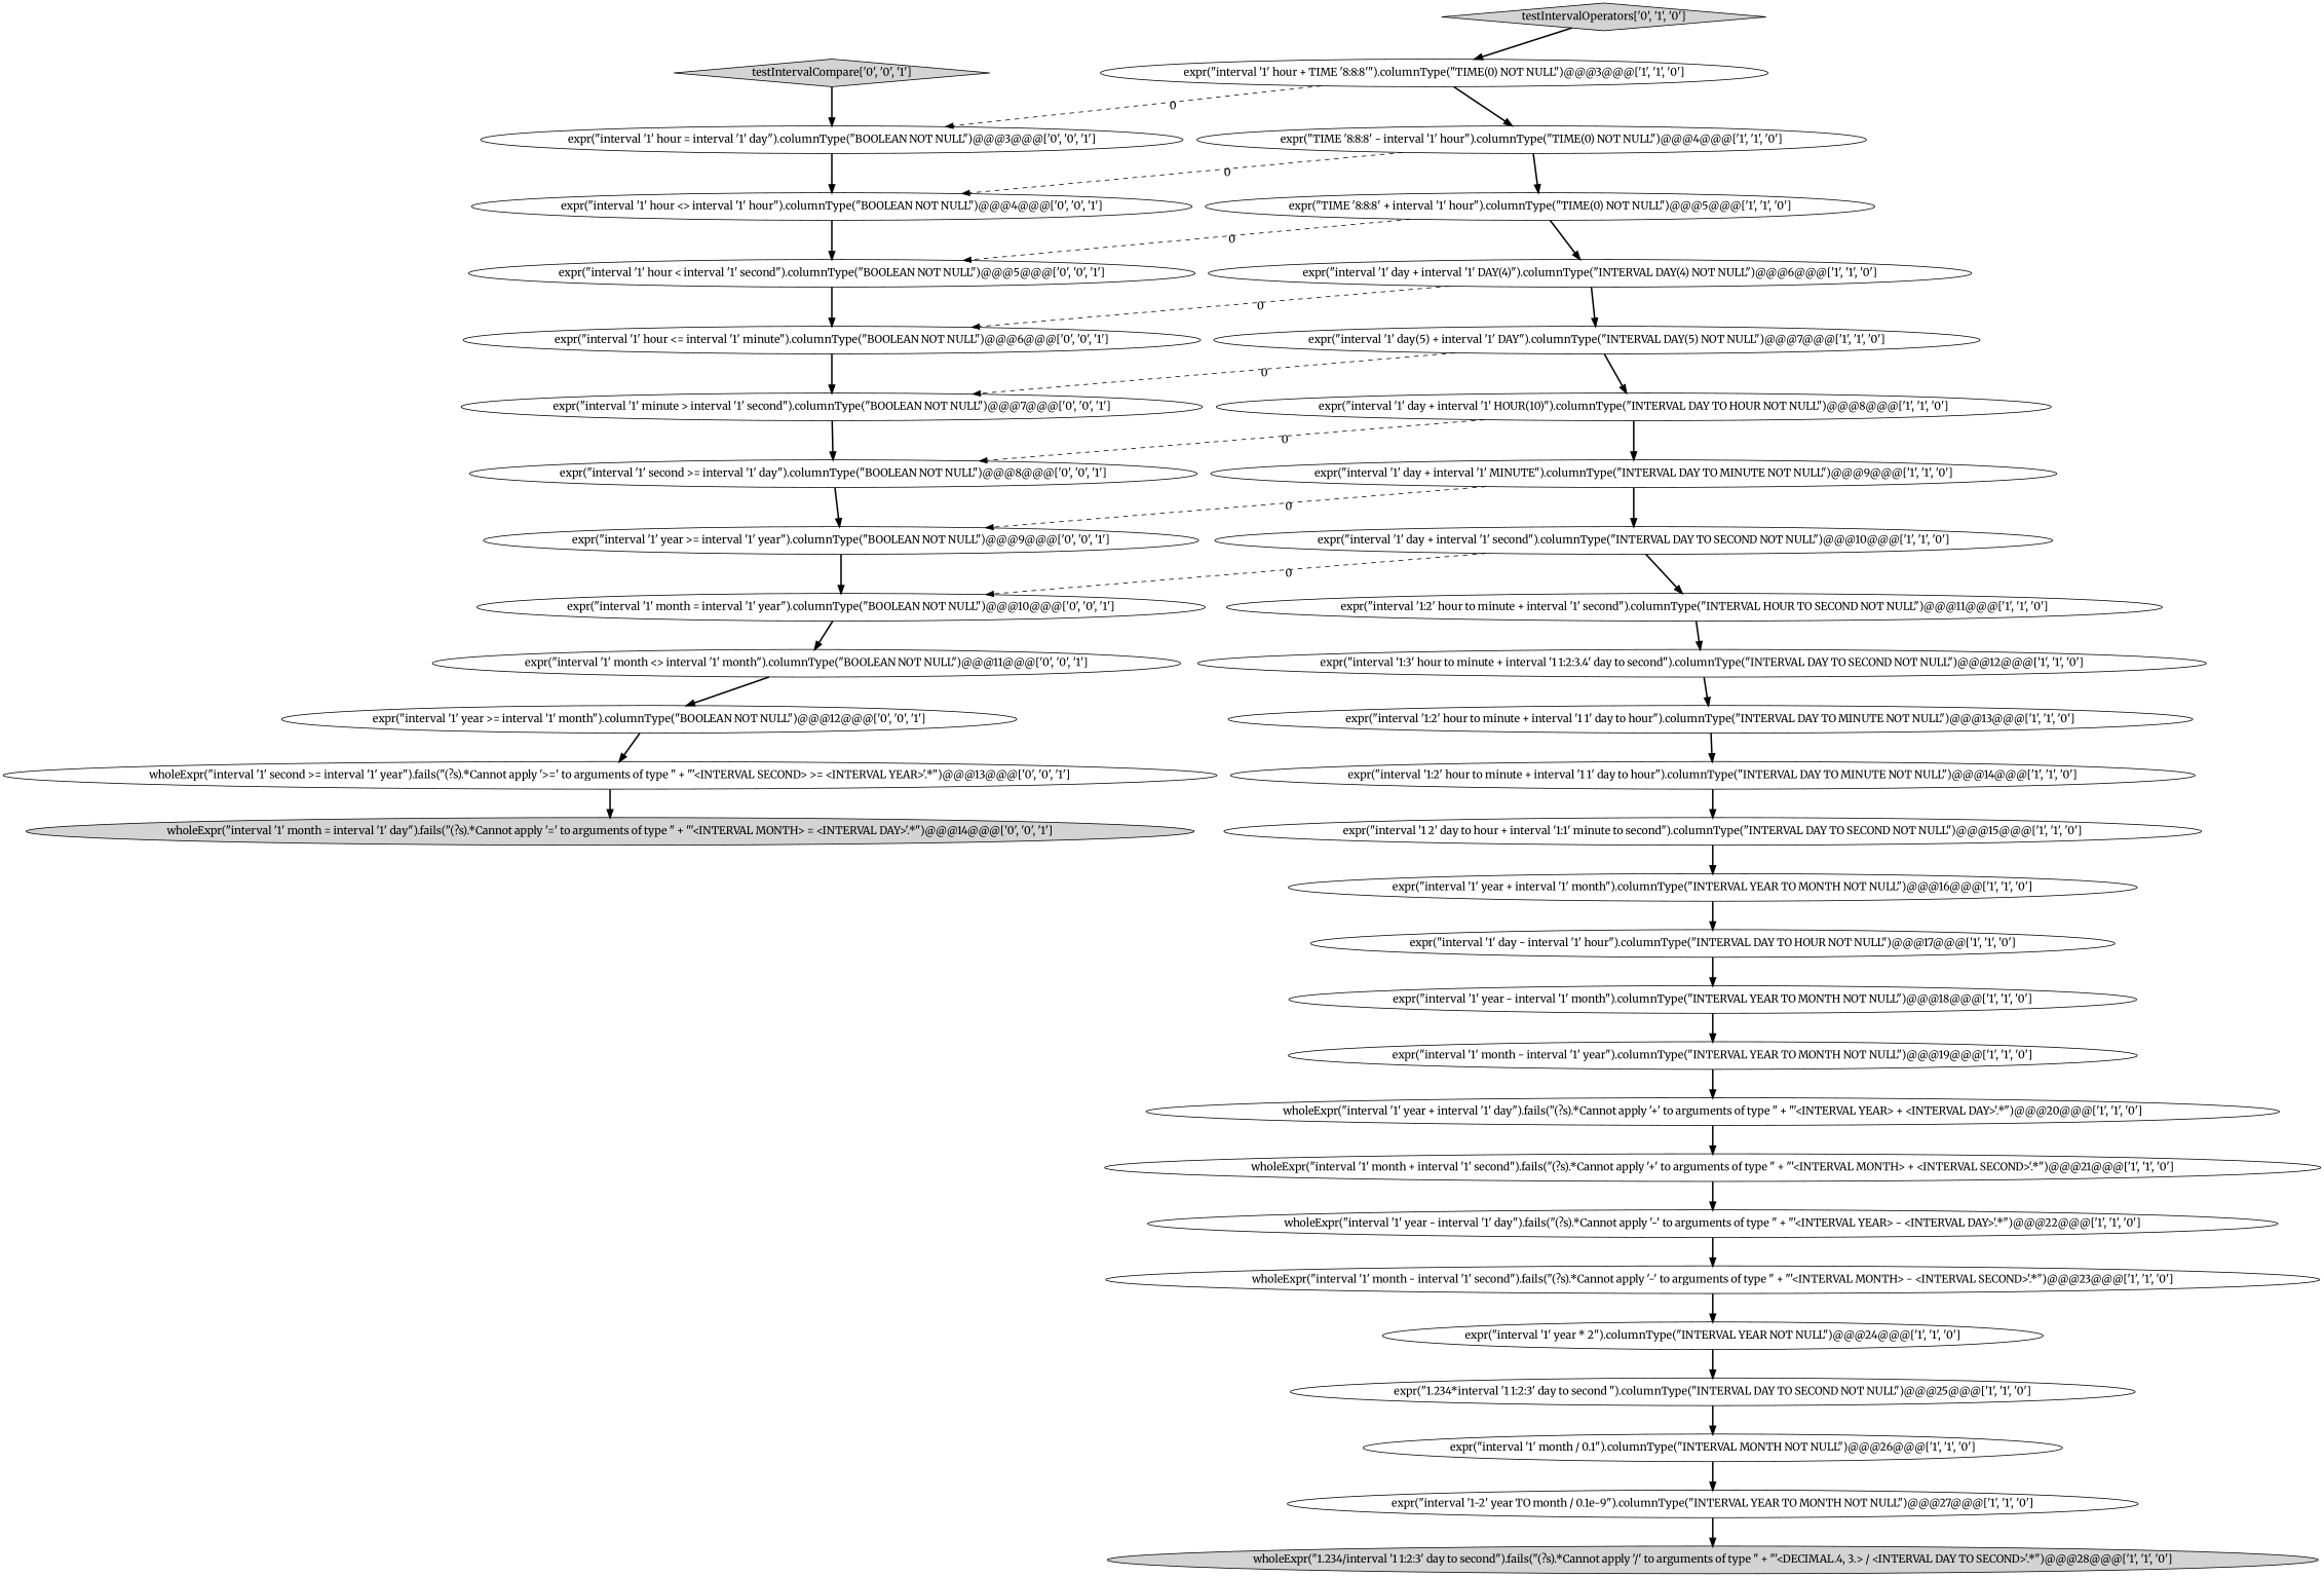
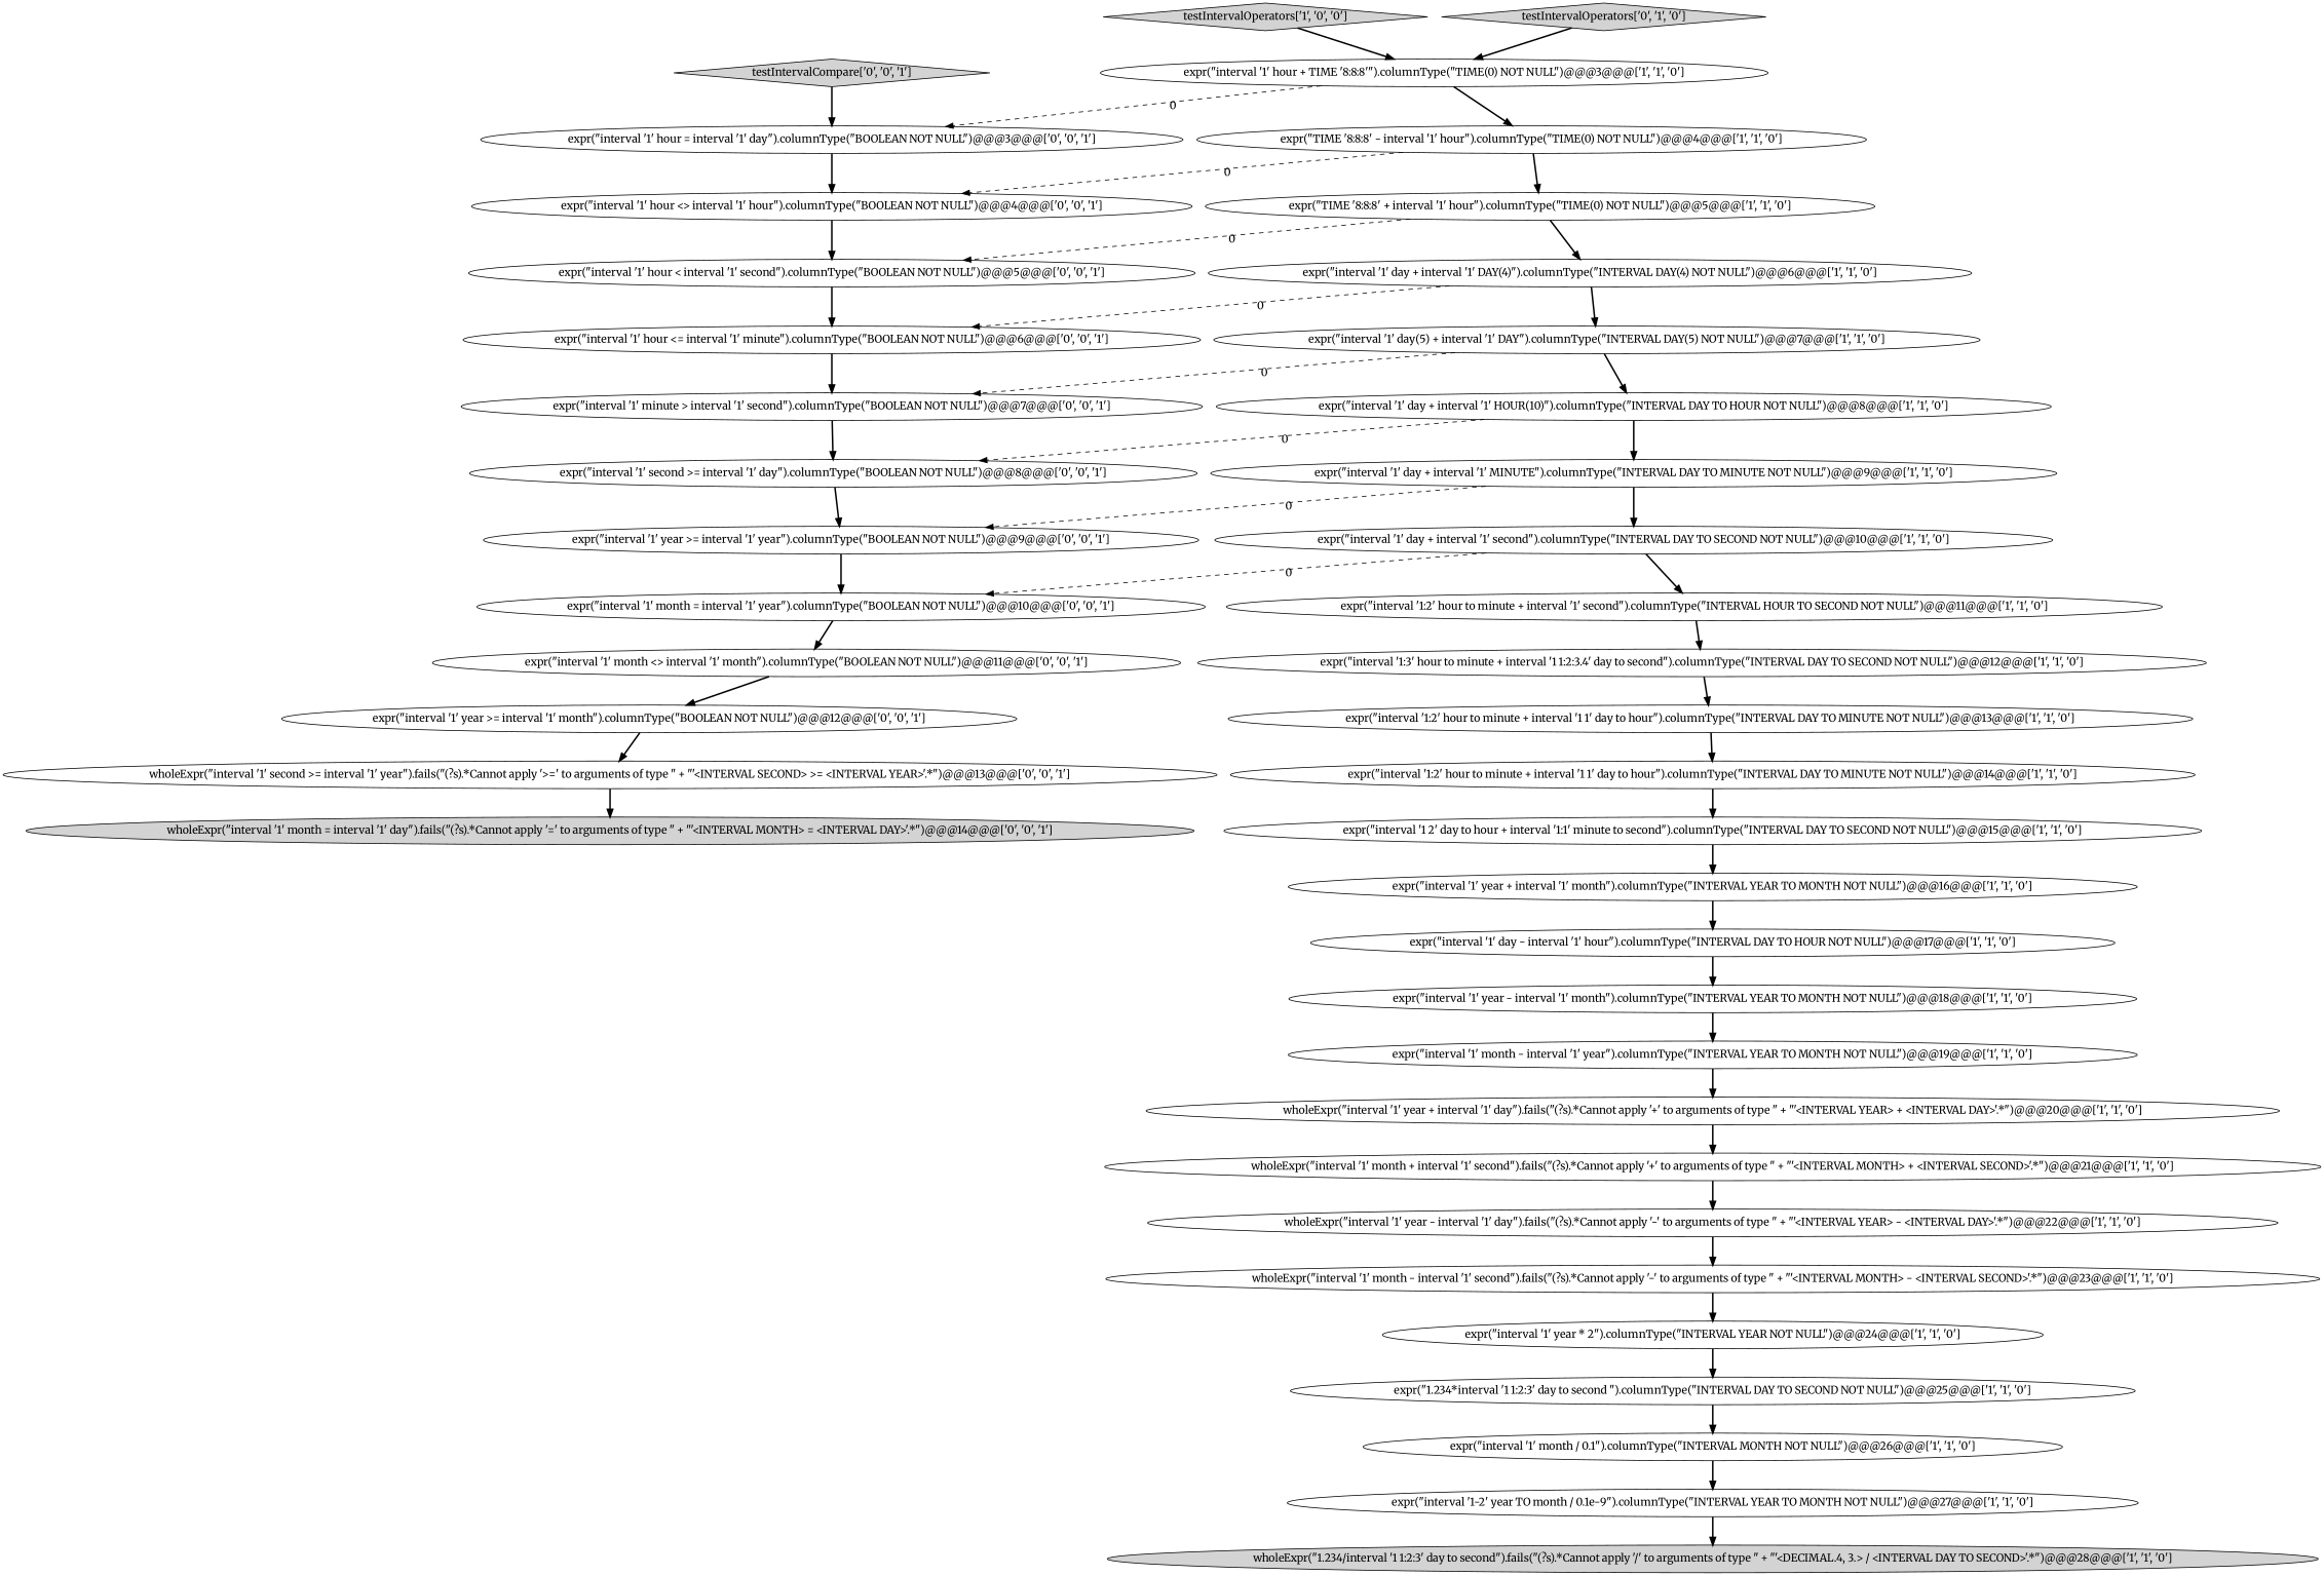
  digraph {
    fontname=Merriweather
    node [fillcolor=white shape=ellipse style=filled fontname=Merriweather]
    edge [style=bold fontname=Merriweather]
    n1 [label="expr(\"TIME '8:8:8' + interval '1' hour\").columnType(\"TIME(0) NOT NULL\")@@@5@@@['1', '1', '0']"]
    n2 [label="expr(\"interval '1' day + interval '1' DAY(4)\").columnType(\"INTERVAL DAY(4) NOT NULL\")@@@6@@@['1', '1', '0']"]
    n3 [label="expr(\"interval '1' hour < interval '1' second\").columnType(\"BOOLEAN NOT NULL\")@@@5@@@['0', '0', '1']"]
    n4 [label="wholeExpr(\"interval '1' year - interval '1' day\").fails(\"(?s).*Cannot apply '-' to arguments of type \" + \"'<INTERVAL YEAR> - <INTERVAL DAY>'.*\")@@@22@@@['1', '1', '0']"]
    n5 [label="wholeExpr(\"interval '1' month - interval '1' second\").fails(\"(?s).*Cannot apply '-' to arguments of type \" + \"'<INTERVAL MONTH> - <INTERVAL SECOND>'.*\")@@@23@@@['1', '1', '0']"]
    n6 [label="expr(\"interval '1:2' hour to minute + interval '1' second\").columnType(\"INTERVAL HOUR TO SECOND NOT NULL\")@@@11@@@['1', '1', '0']"]
    n7 [label="expr(\"interval '1:3' hour to minute + interval '1 1:2:3.4' day to second\").columnType(\"INTERVAL DAY TO SECOND NOT NULL\")@@@12@@@['1', '1', '0']"]
    n8 [label="expr(\"interval '1-2' year TO month / 0.1e-9\").columnType(\"INTERVAL YEAR TO MONTH NOT NULL\")@@@27@@@['1', '1', '0']"]
    n9 [fillcolor=lightgray label="wholeExpr(\"1.234/interval '1 1:2:3' day to second\").fails(\"(?s).*Cannot apply '/' to arguments of type \" + \"'<DECIMAL.4, 3.> / <INTERVAL DAY TO SECOND>'.*\")@@@28@@@['1', '1', '0']"]
    n10 [label="expr(\"TIME '8:8:8' - interval '1' hour\").columnType(\"TIME(0) NOT NULL\")@@@4@@@['1', '1', '0']"]
    n11 [label="expr(\"interval '1' hour <> interval '1' hour\").columnType(\"BOOLEAN NOT NULL\")@@@4@@@['0', '0', '1']"]
    n12 [label="expr(\"interval '1' year >= interval '1' year\").columnType(\"BOOLEAN NOT NULL\")@@@9@@@['0', '0', '1']"]
    n13 [label="expr(\"interval '1' month = interval '1' year\").columnType(\"BOOLEAN NOT NULL\")@@@10@@@['0', '0', '1']"]
    n14 [label="expr(\"interval '1' second >= interval '1' day\").columnType(\"BOOLEAN NOT NULL\")@@@8@@@['0', '0', '1']"]
    n15 [label="expr(\"interval '1' day + interval '1' MINUTE\").columnType(\"INTERVAL DAY TO MINUTE NOT NULL\")@@@9@@@['1', '1', '0']"]
    n16 [label="expr(\"interval '1' day + interval '1' second\").columnType(\"INTERVAL DAY TO SECOND NOT NULL\")@@@10@@@['1', '1', '0']"]
+   n17 [fillcolor=lightgray label="testIntervalOperators['1', '0', '0']" shape=diamond]
    n18 [label="expr(\"interval '1' hour + TIME '8:8:8'\").columnType(\"TIME(0) NOT NULL\")@@@3@@@['1', '1', '0']"]
    n19 [fillcolor=lightgray label="testIntervalOperators['0', '1', '0']" shape=diamond]
    n20 [label="expr(\"interval '1 2' day to hour + interval '1:1' minute to second\").columnType(\"INTERVAL DAY TO SECOND NOT NULL\")@@@15@@@['1', '1', '0']"]
    n21 [label="expr(\"interval '1' year + interval '1' month\").columnType(\"INTERVAL YEAR TO MONTH NOT NULL\")@@@16@@@['1', '1', '0']"]
    n22 [label="expr(\"interval '1' month <> interval '1' month\").columnType(\"BOOLEAN NOT NULL\")@@@11@@@['0', '0', '1']"]
    n23 [label="expr(\"interval '1' day(5) + interval '1' DAY\").columnType(\"INTERVAL DAY(5) NOT NULL\")@@@7@@@['1', '1', '0']"]
    n24 [label="expr(\"interval '1' day + interval '1' HOUR(10)\").columnType(\"INTERVAL DAY TO HOUR NOT NULL\")@@@8@@@['1', '1', '0']"]
    n25 [label="expr(\"interval '1' minute > interval '1' second\").columnType(\"BOOLEAN NOT NULL\")@@@7@@@['0', '0', '1']"]
    n26 [label="expr(\"interval '1:2' hour to minute + interval '1 1' day to hour\").columnType(\"INTERVAL DAY TO MINUTE NOT NULL\")@@@13@@@['1', '1', '0']"]
    n27 [label="expr(\"interval '1:2' hour to minute + interval '1 1' day to hour\").columnType(\"INTERVAL DAY TO MINUTE NOT NULL\")@@@14@@@['1', '1', '0']"]
    n28 [label="wholeExpr(\"interval '1' second >= interval '1' year\").fails(\"(?s).*Cannot apply '>=' to arguments of type \" + \"'<INTERVAL SECOND> >= <INTERVAL YEAR>'.*\")@@@13@@@['0', '0', '1']"]
    n29 [fillcolor=lightgray label="wholeExpr(\"interval '1' month = interval '1' day\").fails(\"(?s).*Cannot apply '=' to arguments of type \" + \"'<INTERVAL MONTH> = <INTERVAL DAY>'.*\")@@@14@@@['0', '0', '1']"]
    n30 [label="expr(\"interval '1' year >= interval '1' month\").columnType(\"BOOLEAN NOT NULL\")@@@12@@@['0', '0', '1']"]
    n31 [label="wholeExpr(\"interval '1' year + interval '1' day\").fails(\"(?s).*Cannot apply '\+' to arguments of type \" + \"'<INTERVAL YEAR> \+ <INTERVAL DAY>'.*\")@@@20@@@['1', '1', '0']"]
    n32 [label="wholeExpr(\"interval '1' month + interval '1' second\").fails(\"(?s).*Cannot apply '\+' to arguments of type \" + \"'<INTERVAL MONTH> \+ <INTERVAL SECOND>'.*\")@@@21@@@['1', '1', '0']"]
    n33 [label="expr(\"interval '1' hour <= interval '1' minute\").columnType(\"BOOLEAN NOT NULL\")@@@6@@@['0', '0', '1']"]
    n34 [label="expr(\"interval '1' year - interval '1' month\").columnType(\"INTERVAL YEAR TO MONTH NOT NULL\")@@@18@@@['1', '1', '0']"]
    n35 [label="expr(\"interval '1' month - interval '1' year\").columnType(\"INTERVAL YEAR TO MONTH NOT NULL\")@@@19@@@['1', '1', '0']"]
    n36 [label="expr(\"interval '1' day - interval '1' hour\").columnType(\"INTERVAL DAY TO HOUR NOT NULL\")@@@17@@@['1', '1', '0']"]
    n37 [label="expr(\"interval '1' hour = interval '1' day\").columnType(\"BOOLEAN NOT NULL\")@@@3@@@['0', '0', '1']"]
    n38 [label="expr(\"1.234*interval '1 1:2:3' day to second \").columnType(\"INTERVAL DAY TO SECOND NOT NULL\")@@@25@@@['1', '1', '0']"]
    n39 [label="expr(\"interval '1' month / 0.1\").columnType(\"INTERVAL MONTH NOT NULL\")@@@26@@@['1', '1', '0']"]
    n40 [label="expr(\"interval '1' year * 2\").columnType(\"INTERVAL YEAR NOT NULL\")@@@24@@@['1', '1', '0']"]
    n41 [fillcolor=lightgray label="testIntervalCompare['0', '0', '1']" shape=diamond]
    n1 -> n2
    n1 -> n3 [label=0 style=dashed]
    n2 -> n23
    n2 -> n33 [label=0 style=dashed]
    n3 -> n33
    n4 -> n5
    n5 -> n40
    n6 -> n7
    n7 -> n26
    n8 -> n9
    n10 -> n1
    n10 -> n11 [label=0 style=dashed]
    n11 -> n3
    n12 -> n13
    n13 -> n22
    n14 -> n12
    n15 -> n12 [label=0 style=dashed]
    n15 -> n16
    n16 -> n6
    n16 -> n13 [label=0 style=dashed]
+   n17 -> n18
    n18 -> n10
    n18 -> n37 [label=0 style=dashed]
    n19 -> n18
    n20 -> n21
    n21 -> n36
    n22 -> n30
    n23 -> n24
    n23 -> n25 [label=0 style=dashed]
    n24 -> n14 [label=0 style=dashed]
    n24 -> n15
    n25 -> n14
    n26 -> n27
    n27 -> n20
    n28 -> n29
    n30 -> n28
    n31 -> n32
    n32 -> n4
    n33 -> n25
    n34 -> n35
    n35 -> n31
    n36 -> n34
    n37 -> n11
    n38 -> n39
    n39 -> n8
    n40 -> n38
    n41 -> n37
  }
